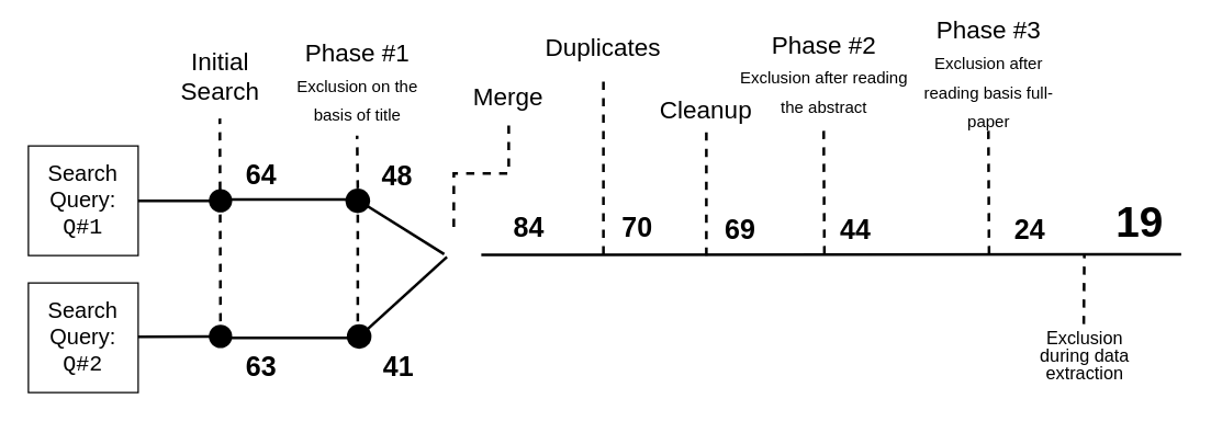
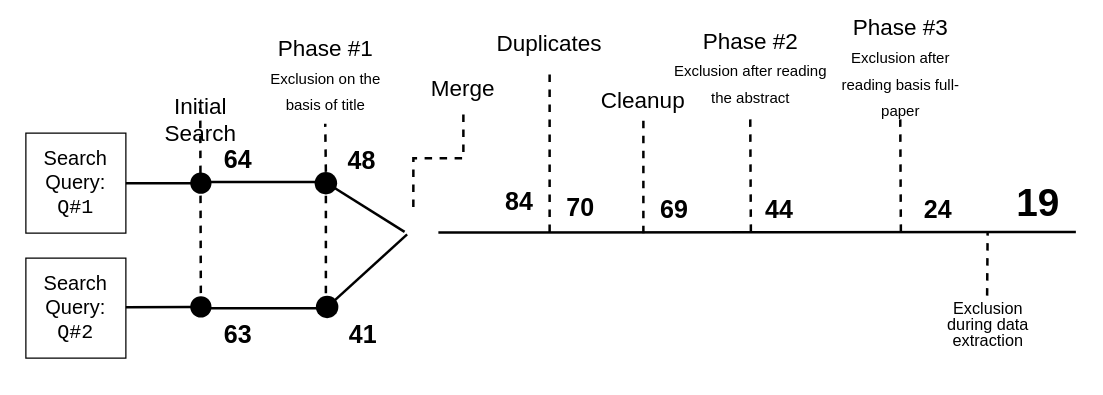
  <mxCell id="0" />
  <mxCell id="1" parent="0" />
  <mxCell id="2" value="" style="endArrow=none;html=1;fontSize=16;strokeWidth=2;endFill=0;endSize=15;" parent="1" edge="1"><mxGeometry width="50" height="50" relative="1" as="geometry"><mxPoint x="160" y="246" as="sourcePoint" /><mxPoint x="260" y="246" as="targetPoint" /></mxGeometry></mxCell>
  <mxCell id="3" value="" style="endArrow=none;html=1;fontSize=16;exitX=1;exitY=0.5;exitDx=0;exitDy=0;strokeWidth=2;endFill=0;endSize=15;" parent="1" edge="1"><mxGeometry width="50" height="50" relative="1" as="geometry"><mxPoint x="160" y="145" as="sourcePoint" /><mxPoint x="260" y="145" as="targetPoint" /></mxGeometry></mxCell>
  <mxCell id="4" value="Search&lt;br&gt;Query:&lt;br&gt;&lt;font face=&quot;Courier New&quot;&gt;Q#1&lt;/font&gt;" style="whiteSpace=wrap;html=1;aspect=fixed;fontSize=16;" parent="1" vertex="1"><mxGeometry x="20" y="106" width="80" height="80" as="geometry" /></mxCell>
  <mxCell id="5" value="Search&lt;br&gt;Query:&lt;br&gt;&lt;font face=&quot;Courier New&quot;&gt;Q#2&lt;/font&gt;" style="whiteSpace=wrap;html=1;aspect=fixed;fontSize=16;" parent="1" vertex="1"><mxGeometry x="20" y="206" width="80" height="80" as="geometry" /></mxCell>
  <mxCell id="6" value="" style="endArrow=oval;html=1;fontSize=16;exitX=1;exitY=0.5;exitDx=0;exitDy=0;strokeWidth=2;endFill=1;endSize=15;" parent="1" source="4" edge="1"><mxGeometry width="50" height="50" relative="1" as="geometry"><mxPoint x="340" y="346" as="sourcePoint" /><mxPoint x="160" y="146" as="targetPoint" /></mxGeometry></mxCell>
  <mxCell id="7" value="" style="endArrow=oval;html=1;fontSize=16;exitX=1;exitY=0.5;exitDx=0;exitDy=0;strokeWidth=2;endFill=1;endSize=15;" parent="1" edge="1"><mxGeometry width="50" height="50" relative="1" as="geometry"><mxPoint x="100" y="245.29" as="sourcePoint" /><mxPoint x="160" y="245" as="targetPoint" /></mxGeometry></mxCell>
  <mxCell id="8" value="" style="endArrow=none;dashed=1;html=1;strokeWidth=2;fontSize=16;" parent="1" edge="1"><mxGeometry width="50" height="50" relative="1" as="geometry"><mxPoint x="160" y="246" as="sourcePoint" /><mxPoint x="159.5" y="86" as="targetPoint" /></mxGeometry></mxCell>
- <mxCell id="9" value="Initial&lt;br style=&quot;font-size: 18px;&quot;&gt;Search" style="text;html=1;strokeColor=none;fillColor=none;align=center;verticalAlign=middle;whiteSpace=wrap;rounded=0;fontSize=18;" parent="1" vertex="1"><mxGeometry x="140" y="46" width="40" height="20" as="geometry" /></mxCell>
+ <mxCell id="9" value="Initial&lt;br style=&quot;font-size: 18px;&quot;&gt;Search" style="text;html=1;strokeColor=none;fillColor=none;align=center;verticalAlign=middle;whiteSpace=wrap;rounded=0;fontSize=18;" parent="1" vertex="1"><mxGeometry x="140" y="86" width="40" height="20" as="geometry" /></mxCell>
  <mxCell id="10" value="Phase #1&lt;br&gt;&lt;font style=&quot;font-size: 12px&quot;&gt;Exclusion on the basis of title&lt;/font&gt;" style="text;html=1;strokeColor=none;fillColor=none;align=center;verticalAlign=middle;whiteSpace=wrap;rounded=0;fontSize=18;" parent="1" vertex="1"><mxGeometry x="210" y="26" width="100" height="70" as="geometry" /></mxCell>
  <mxCell id="11" value="" style="endArrow=none;html=1;fontSize=16;exitX=1;exitY=0.5;exitDx=0;exitDy=0;strokeWidth=2;endFill=0;endSize=15;" parent="1" edge="1"><mxGeometry width="50" height="50" relative="1" as="geometry"><mxPoint x="350" y="185.5" as="sourcePoint" /><mxPoint x="860" y="185" as="targetPoint" /></mxGeometry></mxCell>
  <mxCell id="12" value="64" style="text;html=1;strokeColor=none;fillColor=none;align=center;verticalAlign=middle;whiteSpace=wrap;rounded=0;fontSize=20;fontStyle=1" parent="1" vertex="1"><mxGeometry x="170" y="116" width="40" height="20" as="geometry" /></mxCell>
  <mxCell id="13" value="" style="endArrow=none;dashed=1;html=1;strokeWidth=2;fontSize=16;" parent="1" edge="1"><mxGeometry width="50" height="50" relative="1" as="geometry"><mxPoint x="439" y="185" as="sourcePoint" /><mxPoint x="439" y="55" as="targetPoint" /></mxGeometry></mxCell>
  <mxCell id="14" value="19" style="text;html=1;strokeColor=none;fillColor=none;align=center;verticalAlign=middle;whiteSpace=wrap;rounded=0;fontSize=31;fontStyle=1" parent="1" vertex="1"><mxGeometry x="810" y="152" width="40" height="20" as="geometry" /></mxCell>
  <mxCell id="15" value="Duplicates" style="text;html=1;strokeColor=none;fillColor=none;align=center;verticalAlign=middle;whiteSpace=wrap;rounded=0;fontSize=18;" parent="1" vertex="1"><mxGeometry x="394" y="25" width="90" height="20" as="geometry" /></mxCell>
  <mxCell id="16" value="Phase #2&lt;br&gt;&lt;font style=&quot;font-size: 12px&quot;&gt;Exclusion after reading the abstract&lt;/font&gt;" style="text;html=1;strokeColor=none;fillColor=none;align=center;verticalAlign=middle;whiteSpace=wrap;rounded=0;fontSize=18;" parent="1" vertex="1"><mxGeometry x="535" y="20" width="130" height="70" as="geometry" /></mxCell>
  <mxCell id="17" value="Phase #3&lt;br&gt;&lt;font style=&quot;font-size: 12px&quot;&gt;Exclusion after reading basis full-paper&lt;/font&gt;" style="text;html=1;strokeColor=none;fillColor=none;align=center;verticalAlign=middle;whiteSpace=wrap;rounded=0;fontSize=18;" parent="1" vertex="1"><mxGeometry x="660" y="20" width="120" height="70" as="geometry" /></mxCell>
  <mxCell id="18" value="" style="endArrow=none;dashed=1;html=1;strokeWidth=2;fontSize=16;" parent="1" source="24" edge="1"><mxGeometry width="50" height="50" relative="1" as="geometry"><mxPoint x="260" y="246" as="sourcePoint" /><mxPoint x="259.5" y="98.5" as="targetPoint" /></mxGeometry></mxCell>
  <mxCell id="19" value="" style="endArrow=none;dashed=1;html=1;strokeWidth=2;fontSize=16;" parent="1" edge="1"><mxGeometry width="50" height="50" relative="1" as="geometry"><mxPoint x="600" y="185" as="sourcePoint" /><mxPoint x="599.5" y="92.5" as="targetPoint" /></mxGeometry></mxCell>
  <mxCell id="20" value="" style="endArrow=none;dashed=1;html=1;strokeWidth=2;fontSize=16;" parent="1" edge="1"><mxGeometry width="50" height="50" relative="1" as="geometry"><mxPoint x="720" y="185" as="sourcePoint" /><mxPoint x="719.5" y="92.5" as="targetPoint" /></mxGeometry></mxCell>
  <mxCell id="21" value="" style="endArrow=none;dashed=1;html=1;strokeWidth=2;fontSize=16;exitX=0.571;exitY=0.186;exitDx=0;exitDy=0;exitPerimeter=0;edgeStyle=orthogonalEdgeStyle;rounded=0;" parent="1" source="29" edge="1"><mxGeometry width="50" height="50" relative="1" as="geometry"><mxPoint x="385" y="185" as="sourcePoint" /><mxPoint x="370" y="86" as="targetPoint" /><Array as="points"><mxPoint x="330" y="126" /><mxPoint x="370" y="126" /></Array></mxGeometry></mxCell>
  <mxCell id="22" value="Merge" style="text;html=1;strokeColor=none;fillColor=none;align=center;verticalAlign=middle;whiteSpace=wrap;rounded=0;fontSize=18;" parent="1" vertex="1"><mxGeometry x="325" y="61" width="90" height="20" as="geometry" /></mxCell>
  <mxCell id="23" value="63" style="text;html=1;strokeColor=none;fillColor=none;align=center;verticalAlign=middle;whiteSpace=wrap;rounded=0;fontSize=20;fontStyle=1" parent="1" vertex="1"><mxGeometry x="170" y="256" width="40" height="20" as="geometry" /></mxCell>
  <mxCell id="24" value="" style="ellipse;whiteSpace=wrap;html=1;aspect=fixed;strokeColor=none;fillColor=#000000;" parent="1" vertex="1"><mxGeometry x="251" y="137" width="18" height="18" as="geometry" /></mxCell>
  <mxCell id="25" value="" style="endArrow=none;dashed=1;html=1;strokeWidth=2;fontSize=16;" parent="1" target="24" edge="1"><mxGeometry width="50" height="50" relative="1" as="geometry"><mxPoint x="260" y="246" as="sourcePoint" /><mxPoint x="259.5" y="98.5" as="targetPoint" /></mxGeometry></mxCell>
  <mxCell id="26" value="" style="ellipse;whiteSpace=wrap;html=1;aspect=fixed;strokeColor=none;fillColor=#000000;" parent="1" vertex="1"><mxGeometry x="252" y="236" width="18" height="18" as="geometry" /></mxCell>
  <mxCell id="27" value="" style="endArrow=none;html=1;fontSize=16;exitX=1;exitY=0.5;exitDx=0;exitDy=0;strokeWidth=2;endFill=0;endSize=15;entryX=0.471;entryY=0.471;entryDx=0;entryDy=0;entryPerimeter=0;" parent="1" target="29" edge="1"><mxGeometry width="50" height="50" relative="1" as="geometry"><mxPoint x="260" y="145.5" as="sourcePoint" /><mxPoint x="360" y="145.5" as="targetPoint" /></mxGeometry></mxCell>
  <mxCell id="28" value="" style="endArrow=none;html=1;fontSize=16;exitX=1;exitY=0.5;exitDx=0;exitDy=0;strokeWidth=2;endFill=0;endSize=15;entryX=0.5;entryY=0.5;entryDx=0;entryDy=0;entryPerimeter=0;" parent="1" target="29" edge="1"><mxGeometry width="50" height="50" relative="1" as="geometry"><mxPoint x="260" y="246.26" as="sourcePoint" /><mxPoint x="322.97" y="285.73" as="targetPoint" /></mxGeometry></mxCell>
  <mxCell id="29" value="" style="shape=image;html=1;verticalAlign=top;verticalLabelPosition=bottom;labelBackgroundColor=#ffffff;imageAspect=0;aspect=fixed;image=https://cdn1.iconfinder.com/data/icons/general-9/500/add-128.png;fontSize=20;" parent="1" vertex="1"><mxGeometry x="290" y="152" width="70" height="70" as="geometry" /></mxCell>
  <mxCell id="30" value="48" style="text;html=1;strokeColor=none;fillColor=none;align=center;verticalAlign=middle;whiteSpace=wrap;rounded=0;fontSize=20;fontStyle=1" parent="1" vertex="1"><mxGeometry x="269" y="117" width="40" height="20" as="geometry" /></mxCell>
  <mxCell id="31" value="41" style="text;html=1;strokeColor=none;fillColor=none;align=center;verticalAlign=middle;whiteSpace=wrap;rounded=0;fontSize=20;fontStyle=1" parent="1" vertex="1"><mxGeometry x="270" y="256" width="40" height="20" as="geometry" /></mxCell>
- <mxCell id="32" value="84" style="text;html=1;strokeColor=none;fillColor=none;align=center;verticalAlign=middle;whiteSpace=wrap;rounded=0;fontSize=20;fontStyle=1" parent="1" vertex="1"><mxGeometry x="365" y="155" width="40" height="20" as="geometry" /></mxCell>
+ <mxCell id="32" value="84" style="text;html=1;strokeColor=none;fillColor=none;align=center;verticalAlign=middle;whiteSpace=wrap;rounded=0;fontSize=20;fontStyle=1" parent="1" vertex="1"><mxGeometry x="395" y="150" width="40" height="20" as="geometry" /></mxCell>
  <mxCell id="33" value="70" style="text;html=1;strokeColor=none;fillColor=none;align=center;verticalAlign=middle;whiteSpace=wrap;rounded=0;fontSize=20;fontStyle=1" parent="1" vertex="1"><mxGeometry x="444" y="155" width="40" height="20" as="geometry" /></mxCell>
  <mxCell id="34" value="" style="endArrow=none;dashed=1;html=1;strokeWidth=2;fontSize=16;" parent="1" edge="1"><mxGeometry width="50" height="50" relative="1" as="geometry"><mxPoint x="514" y="186" as="sourcePoint" /><mxPoint x="514" y="96" as="targetPoint" /></mxGeometry></mxCell>
  <mxCell id="35" value="Cleanup" style="text;html=1;strokeColor=none;fillColor=none;align=center;verticalAlign=middle;whiteSpace=wrap;rounded=0;fontSize=18;" parent="1" vertex="1"><mxGeometry x="469" y="70" width="90" height="20" as="geometry" /></mxCell>
  <mxCell id="36" value="69" style="text;html=1;strokeColor=none;fillColor=none;align=center;verticalAlign=middle;whiteSpace=wrap;rounded=0;fontSize=20;fontStyle=1" parent="1" vertex="1"><mxGeometry x="519" y="156" width="40" height="20" as="geometry" /></mxCell>
  <mxCell id="37" value="44" style="text;html=1;strokeColor=none;fillColor=none;align=center;verticalAlign=middle;whiteSpace=wrap;rounded=0;fontSize=20;fontStyle=1" parent="1" vertex="1"><mxGeometry x="603" y="156" width="40" height="20" as="geometry" /></mxCell>
  <mxCell id="38" value="24" style="text;html=1;strokeColor=none;fillColor=none;align=center;verticalAlign=middle;whiteSpace=wrap;rounded=0;fontSize=20;fontStyle=1" parent="1" vertex="1"><mxGeometry x="730" y="156" width="40" height="20" as="geometry" /></mxCell>
  <mxCell id="39" value="&lt;p style=&quot;line-height: 100% ; font-size: 13px&quot;&gt;&lt;font style=&quot;font-size: 13px&quot;&gt;Exclusion&lt;/font&gt;&lt;br&gt;&lt;font style=&quot;font-size: 13px&quot;&gt;during data&lt;br&gt;extraction&lt;br&gt;&lt;/font&gt;&lt;/p&gt;" style="text;html=1;strokeColor=none;fillColor=none;align=center;verticalAlign=middle;whiteSpace=wrap;rounded=0;fontSize=18;fontStyle=0" parent="1" vertex="1"><mxGeometry x="730" y="224" width="120" height="70" as="geometry" /></mxCell>
  <mxCell id="40" value="" style="endArrow=none;dashed=1;html=1;strokeWidth=2;fontSize=16;" parent="1" edge="1"><mxGeometry width="50" height="50" relative="1" as="geometry"><mxPoint x="789" y="236" as="sourcePoint" /><mxPoint x="789.41" y="184.5" as="targetPoint" /></mxGeometry></mxCell>
